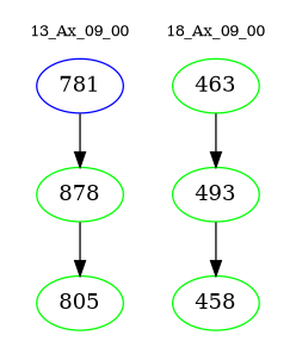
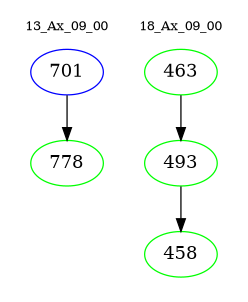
  digraph {
    node [color=green]
    edge [color=black]
-   n1 [color=blue label=781]
-   n2 [label=878]
-   n3 [label=805]
+   n1 [color=blue label=701]
+   n2 [label=778]
    n4 [label=463]
    n5 [label=493]
    n6 [label=458]
    subgraph cluster_1 {
      color=white
      fontsize=10
      label="13_Ax_09_00"
      n1
      n2
-     n3
    }
    subgraph cluster_2 {
      color=white
      fontsize=10
      label="18_Ax_09_00"
      n4
      n5
      n6
    }
    n1 -> n2
-   n2 -> n3
    n4 -> n5
    n5 -> n6
  }
